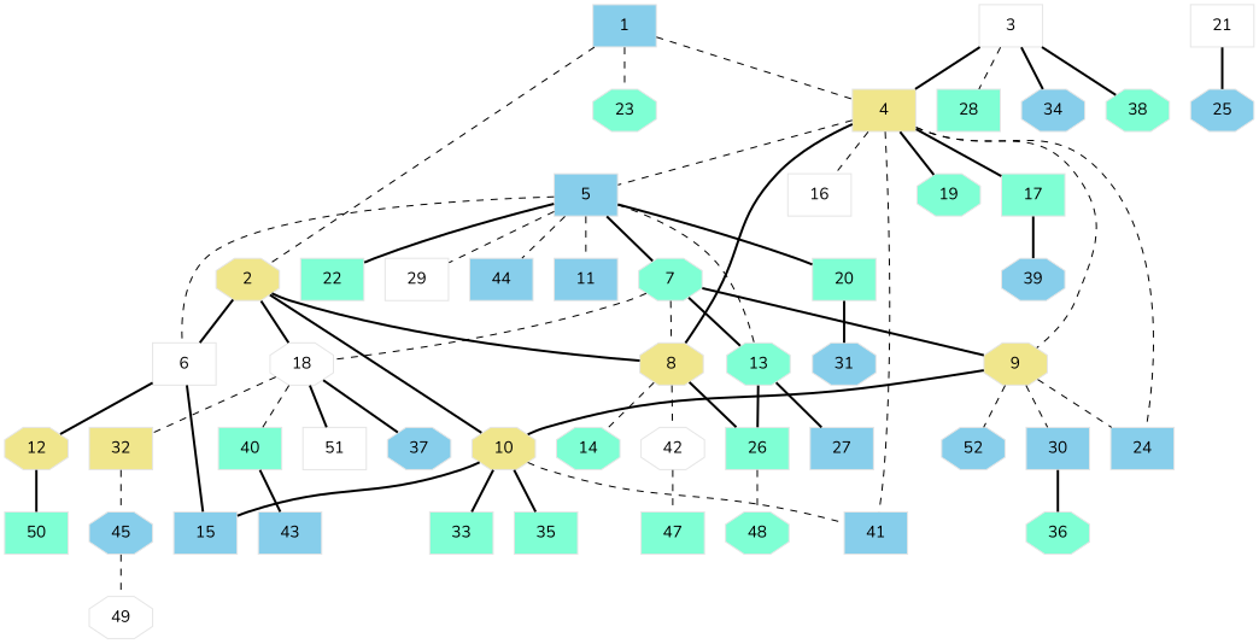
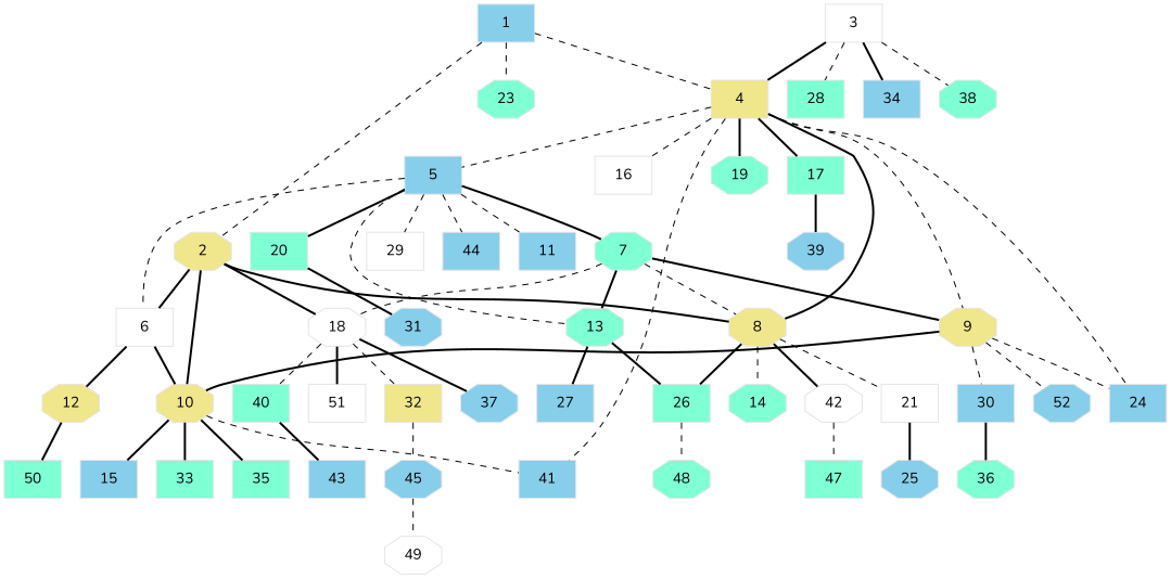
  graph {
    fontname=Nunito
    node [color=gray90 fillcolor=aquamarine fontname=Nunito shape=box style=filled]
    edge [fontname=Nunito style=bold]
    1 [fillcolor=skyblue]
    2 [fillcolor=khaki shape=octagon]
    4 [fillcolor=khaki]
    23 [shape=octagon]
    6 [fillcolor=white]
    8 [fillcolor=khaki shape=octagon]
    10 [fillcolor=khaki shape=octagon]
    18 [fillcolor=white shape=octagon]
    5 [fillcolor=skyblue]
    9 [fillcolor=khaki shape=octagon]
    16 [fillcolor=white]
    17
    19 [shape=octagon]
    24 [fillcolor=skyblue]
    41 [fillcolor=skyblue]
    12 [fillcolor=khaki shape=octagon]
    14 [shape=octagon]
    21 [fillcolor=white]
    26
    42 [fillcolor=white shape=octagon]
    15 [fillcolor=skyblue]
    33
    35
    32 [fillcolor=khaki]
    37 [fillcolor=skyblue shape=octagon]
    40
    51 [fillcolor=white]
    3 [fillcolor=white]
    28
-   34 [fillcolor=skyblue shape=octagon]
+   34 [fillcolor=skyblue]
    38 [shape=octagon]
    7 [shape=octagon]
    11 [fillcolor=skyblue]
    13 [shape=octagon]
    20
-   22
    29 [fillcolor=white]
    44 [fillcolor=skyblue]
    30 [fillcolor=skyblue]
    52 [fillcolor=skyblue shape=octagon]
    39 [fillcolor=skyblue shape=octagon]
    27 [fillcolor=skyblue]
    31 [fillcolor=skyblue shape=octagon]
    50
    25 [fillcolor=skyblue shape=octagon]
    48 [shape=octagon]
    47
    36 [shape=octagon]
    45 [fillcolor=skyblue shape=octagon]
    43 [fillcolor=skyblue]
    49 [fillcolor=white shape=octagon]
    1 -- 2 [style=dashed]
    1 -- 4 [style=dashed]
    1 -- 23 [style=dashed]
    2 -- 6
    2 -- 8
    2 -- 10
    2 -- 18
    4 -- 8
    4 -- 5 [style=dashed]
    4 -- 9 [style=dashed]
    4 -- 16 [style=dashed]
    4 -- 17
    4 -- 19
    4 -- 24 [style=dashed]
    4 -- 41 [style=dashed]
-   6 -- 15
+   6 -- 10
    6 -- 12
    8 -- 14 [style=dashed]
+   8 -- 21 [style=dashed]
    8 -- 26
-   8 -- 42 [style=dashed]
+   8 -- 42
    10 -- 41 [style=dashed]
    10 -- 15
    10 -- 33
    10 -- 35
    18 -- 32 [style=dashed]
    18 -- 37
    18 -- 40 [style=dashed]
    18 -- 51
    5 -- 6 [style=dashed]
    5 -- 7
    5 -- 11 [style=dashed]
    5 -- 13 [style=dashed]
    5 -- 20
-   5 -- 22
    5 -- 29 [style=dashed]
    5 -- 44 [style=dashed]
    9 -- 10
    9 -- 24 [style=dashed]
    9 -- 30 [style=dashed]
    9 -- 52 [style=dashed]
    17 -- 39
    12 -- 50
    21 -- 25
    26 -- 48 [style=dashed]
    42 -- 47 [style=dashed]
    32 -- 45 [style=dashed]
    40 -- 43
    3 -- 4
    3 -- 28 [style=dashed]
    3 -- 34
-   3 -- 38
+   3 -- 38 [style=dashed]
    7 -- 8 [style=dashed]
    7 -- 18 [style=dashed]
    7 -- 9
    7 -- 13
    13 -- 26
    13 -- 27
    20 -- 31
    30 -- 36
    45 -- 49 [style=dashed]
  }
